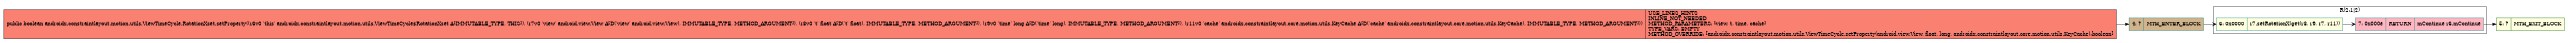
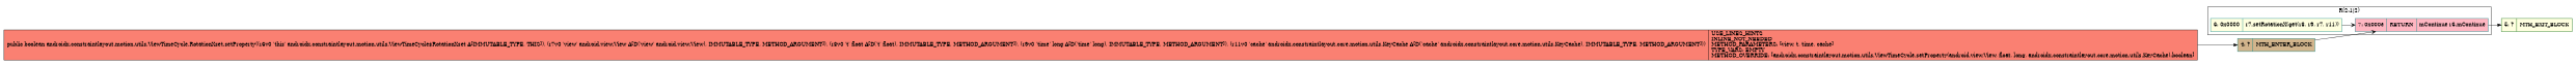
  digraph {
    rankdir=LR
    node [color=teal fillcolor=lightyellow shape=record style=filled]
    edge [arrowhead=vee style=solid]
    n1 [label="{6\:\ 0x0000|r7.setRotationX(get(r8, r9, r7, r11))\l}"]
    n2 [fillcolor=lightpink label="{7\:\ 0x000e|RETURN\l|mContinue r6.mContinue\l}"]
    n3 [color=darkgreen label="{5\:\ ?|MTH_EXIT_BLOCK\l}"]
    n4 [fillcolor=tan label="{4\:\ ?|MTH_ENTER_BLOCK\l}"]
    n5 [color=black fillcolor=salmon label="{public boolean androidx.constraintlayout.motion.utils.ViewTimeCycle.RotationXset.setProperty((r6v0 'this' androidx.constraintlayout.motion.utils.ViewTimeCycle$RotationXset A[IMMUTABLE_TYPE, THIS]), (r7v0 'view' android.view.View A[D('view' android.view.View), IMMUTABLE_TYPE, METHOD_ARGUMENT]), (r8v0 't' float A[D('t' float), IMMUTABLE_TYPE, METHOD_ARGUMENT]), (r9v0 'time' long A[D('time' long), IMMUTABLE_TYPE, METHOD_ARGUMENT]), (r11v0 'cache' androidx.constraintlayout.core.motion.utils.KeyCache A[D('cache' androidx.constraintlayout.core.motion.utils.KeyCache), IMMUTABLE_TYPE, METHOD_ARGUMENT]))  | USE_LINES_HINTS\lINLINE_NOT_NEEDED\lMETHOD_PARAMETERS: [view, t, time, cache]\lTYPE_VARS: EMPTY\lMETHOD_OVERRIDE: [androidx.constraintlayout.motion.utils.ViewTimeCycle.setProperty(android.view.View, float, long, androidx.constraintlayout.core.motion.utils.KeyCache):boolean]\l}"]
    subgraph cluster_1 {
      label="R(2:1|2)"
      n1
      n2
    }
    n1 -> n2
    n2 -> n3 [arrowhead=normal]
-   n4 -> n1
+   n4 -> n2
    n5 -> n4 [arrowhead=normal]
  }
